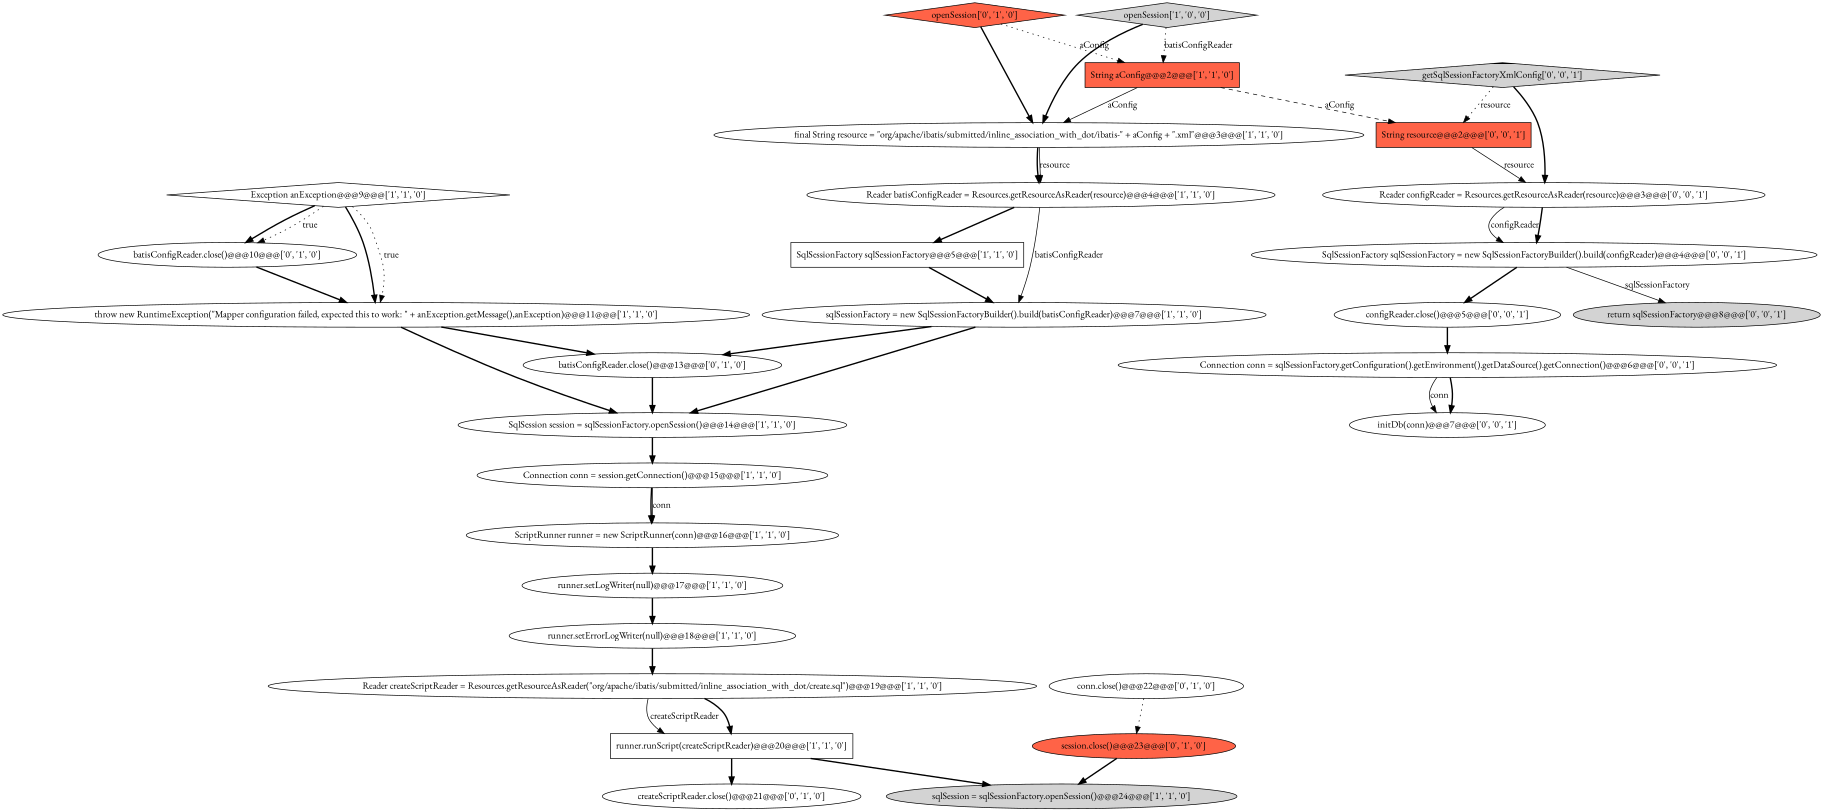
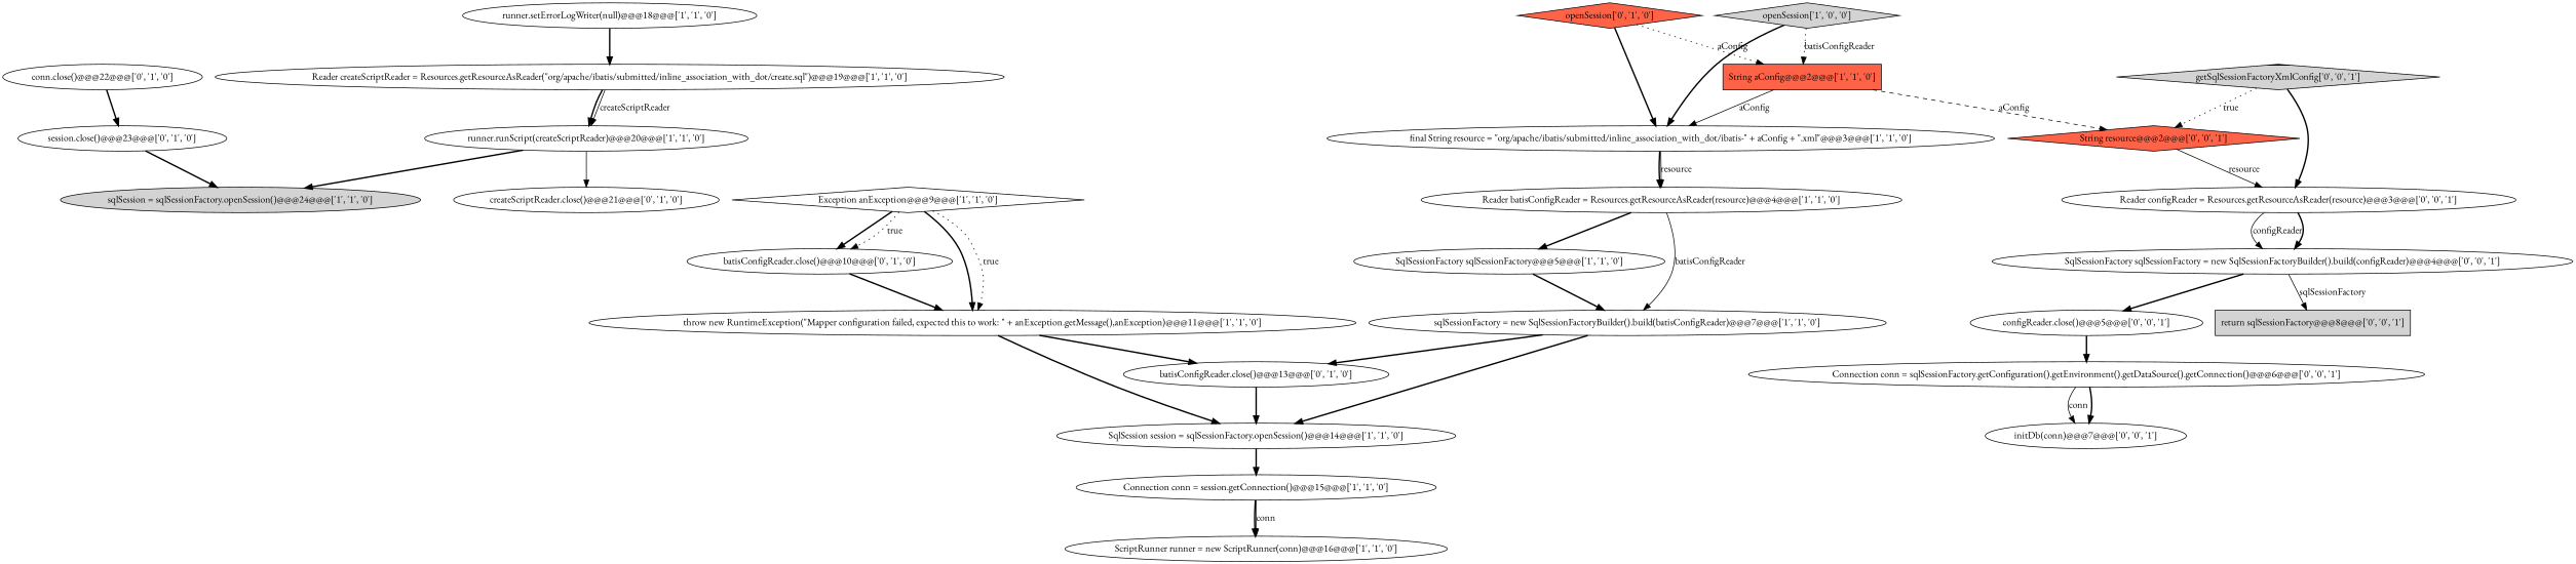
  digraph {
    fontname="EB Garamond"
    node [fillcolor=white fontname="EB Garamond" shape=ellipse style=filled]
    edge [fontname="EB Garamond" style=bold]
    n1 [label="createScriptReader.close()@@@21@@@['0', '1', '0']"]
    n2 [label="conn.close()@@@22@@@['0', '1', '0']"]
-   n3 [fillcolor=tomato label="session.close()@@@23@@@['0', '1', '0']"]
+   n3 [label="session.close()@@@23@@@['0', '1', '0']"]
    n4 [fillcolor=lightgray label="sqlSession = sqlSessionFactory.openSession()@@@24@@@['1', '1', '0']"]
    n5 [label="ScriptRunner runner = new ScriptRunner(conn)@@@16@@@['1', '1', '0']"]
-   n6 [label="runner.setLogWriter(null)@@@17@@@['1', '1', '0']"]
    n7 [label="runner.setErrorLogWriter(null)@@@18@@@['1', '1', '0']"]
-   n8 [fillcolor=lightgray label="return sqlSessionFactory@@@8@@@['0', '0', '1']"]
-   n9 [label="runner.runScript(createScriptReader)@@@20@@@['1', '1', '0']" shape=box]
+   n8 [fillcolor=lightgray label="return sqlSessionFactory@@@8@@@['0', '0', '1']" shape=box]
+   n9 [label="runner.runScript(createScriptReader)@@@20@@@['1', '1', '0']"]
    n10 [label="batisConfigReader.close()@@@10@@@['0', '1', '0']"]
    n11 [label="throw new RuntimeException(\"Mapper configuration failed, expected this to work: \" + anException.getMessage(),anException)@@@11@@@['1', '1', '0']"]
    n12 [label="batisConfigReader.close()@@@13@@@['0', '1', '0']"]
    n13 [label="SqlSession session = sqlSessionFactory.openSession()@@@14@@@['1', '1', '0']"]
    n14 [fillcolor=tomato label="openSession['0', '1', '0']" shape=diamond]
    n15 [fillcolor=tomato label="String aConfig@@@2@@@['1', '1', '0']" shape=box]
    n16 [label="final String resource = \"org/apache/ibatis/submitted/inline_association_with_dot/ibatis-\" + aConfig + \".xml\"@@@3@@@['1', '1', '0']"]
-   n17 [fillcolor=tomato label="String resource@@@2@@@['0', '0', '1']" shape=box]
+   n17 [fillcolor=tomato label="String resource@@@2@@@['0', '0', '1']" shape=diamond]
    n18 [label="Reader batisConfigReader = Resources.getResourceAsReader(resource)@@@4@@@['1', '1', '0']"]
    n19 [label="initDb(conn)@@@7@@@['0', '0', '1']"]
    n20 [label="Connection conn = sqlSessionFactory.getConfiguration().getEnvironment().getDataSource().getConnection()@@@6@@@['0', '0', '1']"]
    n21 [label="Reader configReader = Resources.getResourceAsReader(resource)@@@3@@@['0', '0', '1']"]
    n22 [label="SqlSessionFactory sqlSessionFactory = new SqlSessionFactoryBuilder().build(configReader)@@@4@@@['0', '0', '1']"]
    n23 [label="configReader.close()@@@5@@@['0', '0', '1']"]
    n24 [label="Exception anException@@@9@@@['1', '1', '0']" shape=diamond]
    n25 [fillcolor=lightgray label="getSqlSessionFactoryXmlConfig['0', '0', '1']" shape=diamond]
    n26 [label="sqlSessionFactory = new SqlSessionFactoryBuilder().build(batisConfigReader)@@@7@@@['1', '1', '0']"]
    n27 [label="Connection conn = session.getConnection()@@@15@@@['1', '1', '0']"]
    n28 [label="Reader createScriptReader = Resources.getResourceAsReader(\"org/apache/ibatis/submitted/inline_association_with_dot/create.sql\")@@@19@@@['1', '1', '0']"]
-   n29 [label="SqlSessionFactory sqlSessionFactory@@@5@@@['1', '1', '0']" shape=box]
+   n29 [label="SqlSessionFactory sqlSessionFactory@@@5@@@['1', '1', '0']"]
    n30 [fillcolor=lightgray label="openSession['1', '0', '0']" shape=diamond]
-   n2 -> n3 [style=dotted]
+   n2 -> n3
    n3 -> n4
-   n5 -> n6
-   n6 -> n7
    n7 -> n28
-   n9 -> n1
+   n9 -> n1 [style=solid]
    n9 -> n4
    n10 -> n11
    n11 -> n12
    n11 -> n13
    n12 -> n13
    n13 -> n27
    n14 -> n15 [label=aConfig style=dotted]
    n14 -> n16
    n15 -> n16 [label=aConfig style=solid]
    n15 -> n17 [label=aConfig style=dashed]
    n16 -> n18
    n16 -> n18 [label=resource style=solid]
    n17 -> n21 [label=resource style=solid]
    n18 -> n26 [label=batisConfigReader style=solid]
    n18 -> n29
    n20 -> n19
    n20 -> n19 [label=conn style=solid]
    n21 -> n22 [label=configReader style=solid]
    n21 -> n22
    n22 -> n8 [label=sqlSessionFactory style=solid]
    n22 -> n23
    n23 -> n20
    n24 -> n10
    n24 -> n10 [label=true style=dotted]
    n24 -> n11
    n24 -> n11 [label=true style=dotted]
-   n25 -> n17 [label=resource style=dotted]
+   n25 -> n17 [label=true style=dotted]
    n25 -> n21
    n26 -> n12
    n26 -> n13
    n27 -> n5
    n27 -> n5 [label=conn style=solid]
    n28 -> n9
    n28 -> n9 [label=createScriptReader style=solid]
    n29 -> n26
    n30 -> n15 [label=batisConfigReader style=dotted]
    n30 -> n16
  }
